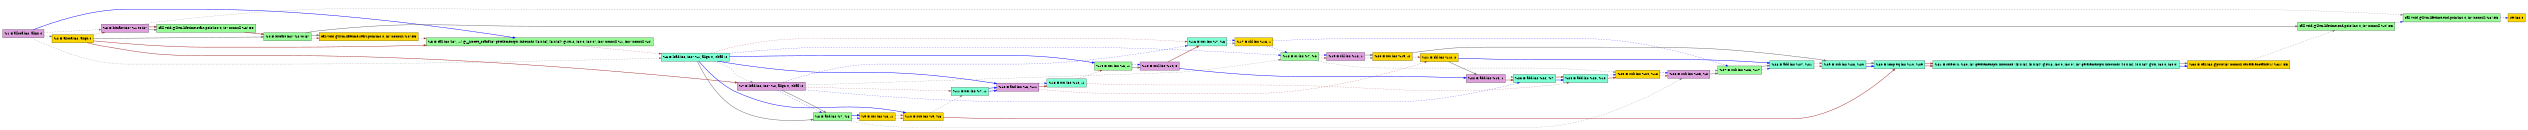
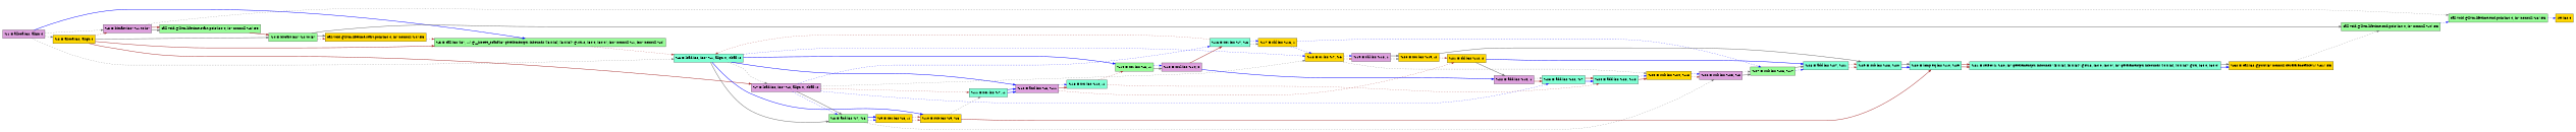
  digraph {
    rankdir=LR
    node [fillcolor=gold shape=record style=filled]
    edge [color=gray40 style=dashed]
    n1 [fillcolor=plum label="  %1 = alloca i32, align 4"]
    n2 [label="  %2 = alloca i32, align 4"]
    n3 [fillcolor=plum label="  %3 = bitcast i32* %1 to i8*"]
    n4 [fillcolor=palegreen label="  %5 = call i32 (i8*, ...) @__isoc99_scanf(i8* getelementptr inbounds ([6 x i8], [6 x i8]* @.str.2, i64 0, i64 0), i32* nonnull %1, i32* nonnull %2)"]
    n5 [fillcolor=aquamarine label="  %6 = load i32, i32* %1, align 4, !tbaa !2"]
    n6 [fillcolor=palegreen label="  %4 = bitcast i32* %2 to i8*"]
    n7 [fillcolor=plum label="  %7 = load i32, i32* %2, align 4, !tbaa !2"]
    n8 [fillcolor=palegreen label="  call void @llvm.lifetime.start.p0i8(i64 4, i8* nonnull %3) #5"]
    n9 [fillcolor=palegreen label="  call void @llvm.lifetime.end.p0i8(i64 4, i8* nonnull %3) #5"]
    n10 [fillcolor=palegreen label="  %8 = and i32 %7, %6"]
    n11 [label="  %10 = sub i32 %9, %6"]
    n12 [fillcolor=plum label="  %12 = and i32 %6, %11"]
    n13 [fillcolor=palegreen label="  %14 = xor i32 %6, -1"]
    n14 [fillcolor=aquamarine label="  %16 = xor i32 %7, %6"]
-   n15 [fillcolor=palegreen label="  %18 = or i32 %7, %6"]
+   n15 [label="  %18 = or i32 %7, %6"]
    n16 [label="  call void @llvm.lifetime.start.p0i8(i64 4, i8* nonnull %4) #5"]
    n17 [fillcolor=palegreen label="  call void @llvm.lifetime.end.p0i8(i64 4, i8* nonnull %4) #5"]
    n18 [fillcolor=aquamarine label="  %11 = xor i32 %7, -1"]
    n19 [fillcolor=aquamarine label="  %23 = add i32 %22, %7"]
    n20 [label="  ret i32 0"]
    n21 [label="  %9 = xor i32 %8, -1"]
    n22 [fillcolor=plum label="  %26 = sub i32 %25, %8"]
    n23 [fillcolor=aquamarine label="  %30 = icmp eq i32 %10, %29"]
    n24 [fillcolor=aquamarine label="  %13 = xor i32 %12, -1"]
    n25 [label="  %21 = shl i32 %12, 2"]
    n26 [fillcolor=plum label="  %15 = mul i32 %14, 3"]
    n27 [label="  %17 = shl i32 %16, 1"]
    n28 [fillcolor=plum label="  %19 = shl i32 %18, 1"]
    n29 [label="  %25 = sub i32 %24, %18"]
    n30 [fillcolor=aquamarine label="  %24 = add i32 %23, %13"]
    n31 [fillcolor=palegreen label="  %27 = sub i32 %26, %17"]
    n32 [fillcolor=aquamarine label="  %31 = select i1 %30, i8* getelementptr inbounds ([5 x i8], [5 x i8]* @str.3, i64 0, i64 0), i8* getelementptr inbounds ([4 x i8], [4 x i8]* @str, i64 0, i64 0)"]
    n33 [fillcolor=plum label="  %22 = add i32 %15, 1"]
    n34 [fillcolor=aquamarine label="  %28 = add i32 %27, %21"]
    n35 [label="  %20 = xor i32 %19, -2"]
    n36 [fillcolor=aquamarine label="  %29 = sub i32 %28, %20"]
    n37 [label="  %32 = call i32 @puts(i8* nonnull dereferenceable(1) %31) #5"]
    n1 -> n2
    n1 -> n3
    n1 -> n4 [color=blue style=bold]
    n1 -> n5
    n2 -> n3 [color=brown]
    n2 -> n4 [color=brown style=bold]
    n2 -> n6 [style=bold]
    n2 -> n7 [color=brown style=bold]
    n3 -> n8 [style=bold]
    n3 -> n8 [color=brown style=bold]
    n3 -> n9
    n4 -> n5 [color=brown]
    n5 -> n7
    n5 -> n10 [style=bold]
    n5 -> n11 [color=blue style=bold]
    n5 -> n12 [color=blue style=bold]
    n5 -> n13 [color=blue style=bold]
-   n5 -> n14 [color=brown]
+   n14 -> n5 [color=brown]
    n5 -> n15 [color=blue]
    n6 -> n16 [color=brown]
    n6 -> n16 [style=bold]
    n6 -> n17 [style=bold]
    n7 -> n10 [color=blue]
    n7 -> n10 [style=bold]
    n7 -> n14 [color=blue]
    n7 -> n15
    n7 -> n18 [color=brown]
    n7 -> n19 [color=blue]
    n8 -> n6 [color=brown style=bold]
    n9 -> n20 [color=blue]
    n10 -> n21 [color=blue]
    n10 -> n21 [color=blue style=bold]
    n10 -> n22
    n11 -> n18
    n11 -> n23 [color=brown style=bold]
    n12 -> n24 [color=brown style=bold]
    n12 -> n24 [color=blue]
    n12 -> n25 [color=brown]
    n13 -> n26 [style=bold]
    n13 -> n26 [color=blue]
    n14 -> n27
    n14 -> n27 [color=blue]
    n15 -> n28 [color=brown]
    n15 -> n28 [color=blue]
    n15 -> n29
    n16 -> n4 [color=brown]
    n17 -> n9 [color=blue]
    n18 -> n12 [color=blue style=bold]
    n18 -> n12 [color=blue style=bold]
    n19 -> n30 [color=blue style=bold]
    n19 -> n30 [color=brown style=bold]
    n21 -> n11 [color=brown]
    n21 -> n11 [color=brown]
    n22 -> n31 [style=bold]
    n22 -> n31
    n23 -> n32 [color=brown style=bold]
    n23 -> n32 [color=brown style=bold]
    n24 -> n13 [color=brown]
    n24 -> n30 [color=brown]
    n25 -> n33 [style=bold]
    n25 -> n34 [color=blue style=bold]
    n26 -> n14 [color=brown style=bold]
    n26 -> n33 [color=blue style=bold]
    n27 -> n15 [color=blue]
    n27 -> n31 [color=blue]
    n28 -> n35
    n28 -> n35 [style=bold]
    n29 -> n22 [color=brown]
    n29 -> n22 [color=blue]
    n30 -> n29 [color=brown style=bold]
    n30 -> n29 [color=blue]
    n31 -> n34 [color=blue]
    n31 -> n34 [style=bold]
    n32 -> n37 [color=blue style=bold]
    n32 -> n37 [style=bold]
    n33 -> n19 [color=brown style=bold]
    n33 -> n19
    n34 -> n36 [color=brown]
    n34 -> n36 [color=brown]
    n35 -> n25 [color=brown]
    n35 -> n36 [style=bold]
    n36 -> n23 [color=blue style=bold]
    n36 -> n23 [style=bold]
    n37 -> n17
  }
